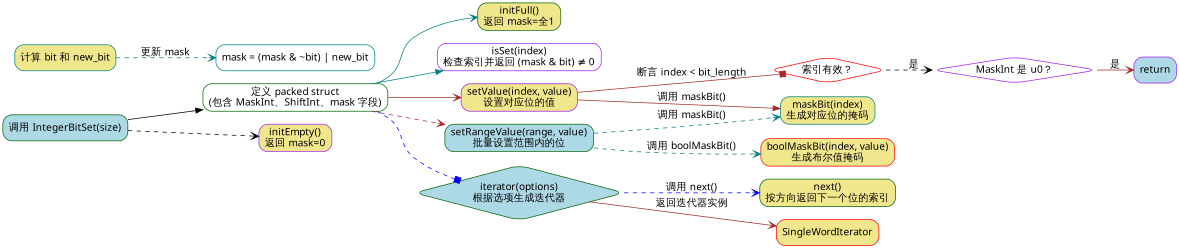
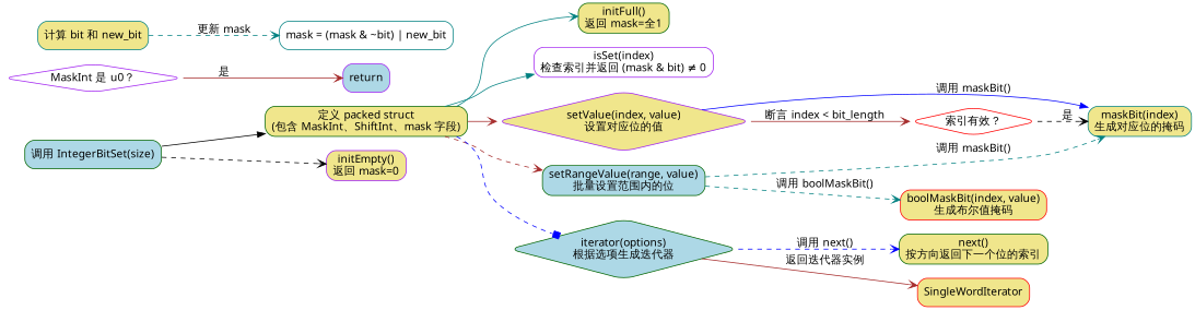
  digraph {
    fontname="Noto Sans"
    rankdir=LR
    node [color=darkgreen fillcolor=khaki fontname="Noto Sans" shape=rectangle style="rounded,filled"]
    edge [arrowhead=vee color=brown fontname="Noto Sans" style=solid]
    n1 [fillcolor=lightblue label="调用 IntegerBitSet(size)"]
-   n2 [fillcolor=white label="定义 packed struct\n(包含 MaskInt、ShiftInt、mask 字段)"]
+   n2 [label="定义 packed struct\n(包含 MaskInt、ShiftInt、mask 字段)"]
    n3 [color=purple label="initEmpty()\n返回 mask=0"]
    n4 [label="initFull()\n返回 mask=全1"]
    n5 [color=purple fillcolor=white label="isSet(index)\n检查索引并返回 (mask & bit) ≠ 0"]
-   n6 [color=purple label="setValue(index, value)\n设置对应位的值"]
+   n6 [color=purple label="setValue(index, value)\n设置对应位的值" shape=diamond]
    n7 [fillcolor=lightblue label="setRangeValue(range, value)\n批量设置范围内的位"]
    n8 [fillcolor=lightblue label="iterator(options)\n根据选项生成迭代器" shape=diamond]
    n9 [color=teal label="maskBit(index)\n生成对应位的掩码"]
    n10 [color=red fillcolor=white label="索引有效？" shape=diamond]
    n11 [color=red label="boolMaskBit(index, value)\n生成布尔值掩码"]
    n12 [label="next()\n按方向返回下一个位的索引"]
    SingleWordIterator [color=red]
    n14 [color=purple fillcolor=white label="MaskInt 是 u0？" shape=diamond]
    return [color=purple fillcolor=lightblue]
    n16 [color=teal label="计算 bit 和 new_bit"]
    n17 [color=teal fillcolor=white label="mask = (mask & ~bit) | new_bit"]
    n1 -> n2 [arrowhead=normal color=black]
    n1 -> n3 [color=black style=dashed]
    n2 -> n4 [color=teal]
    n2 -> n5 [arrowhead=normal color=teal]
    n2 -> n6
    n2 -> n7 [style=dashed]
    n2 -> n8 [arrowhead=box color=blue style=dashed]
-   n6 -> n9 [arrowhead=normal label="调用 maskBit()"]
-   n6 -> n10 [arrowhead=box label="断言 index < bit_length"]
+   n6 -> n9 [arrowhead=normal color=blue label="调用 maskBit()"]
+   n6 -> n10 [label="断言 index < bit_length"]
    n7 -> n9 [color=teal label="调用 maskBit()" style=dashed]
    n7 -> n11 [color=teal label="调用 boolMaskBit()" style=dashed]
    n8 -> n12 [color=blue label="调用 next()" style=dashed]
    n8 -> SingleWordIterator [label="返回迭代器实例"]
-   n10 -> n14 [color=black label="是" style=dashed]
+   n10 -> n9 [color=black label="是" style=dashed]
    n14 -> return [label="是"]
    n16 -> n17 [color=teal label="更新 mask" style=dashed]
  }
